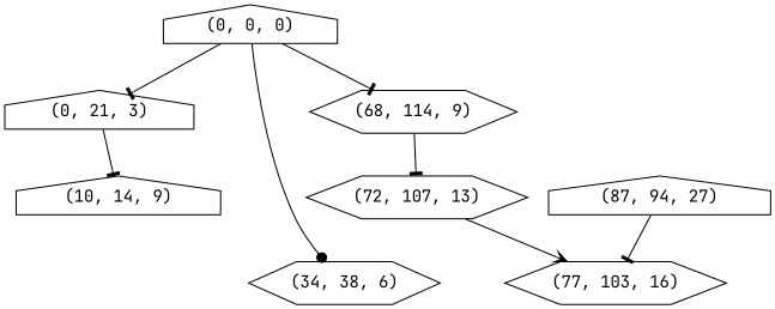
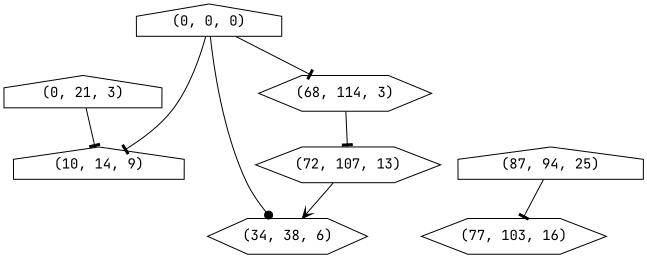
  digraph {
    fontname="JetBrains Mono"
    node [fontname="JetBrains Mono" shape=house]
    edge [arrowhead=tee fontname="JetBrains Mono"]
    n1 [label="(0, 21, 3)"]
    "(0, 0, 0)"
    "(34, 38, 6)" [shape=hexagon]
-   "(68, 114, 9)" [shape=hexagon]
+   "(68, 114, 9)" [shape=hexagon label="(68, 114, 3)"]
    "(10, 14, 9)"
    "(72, 107, 13)" [shape=hexagon]
    "(77, 103, 16)" [shape=hexagon]
-   "(87, 94, 25)" [label="(87, 94, 27)"]
+   "(87, 94, 25)"
    n1 -> "(10, 14, 9)"
-   "(0, 0, 0)" -> n1
+   "(0, 0, 0)" -> "(10, 14, 9)"
    "(0, 0, 0)" -> "(34, 38, 6)" [arrowhead=dot]
    "(0, 0, 0)" -> "(68, 114, 9)"
    "(68, 114, 9)" -> "(72, 107, 13)"
-   "(72, 107, 13)" -> "(77, 103, 16)" [arrowhead=vee]
+   "(72, 107, 13)" -> "(34, 38, 6)" [arrowhead=vee]
    "(87, 94, 25)" -> "(77, 103, 16)"
  }
